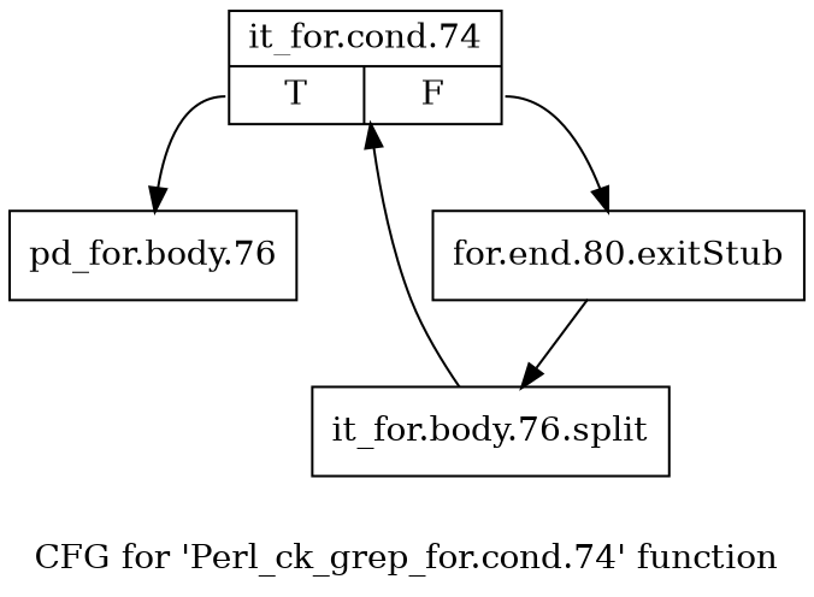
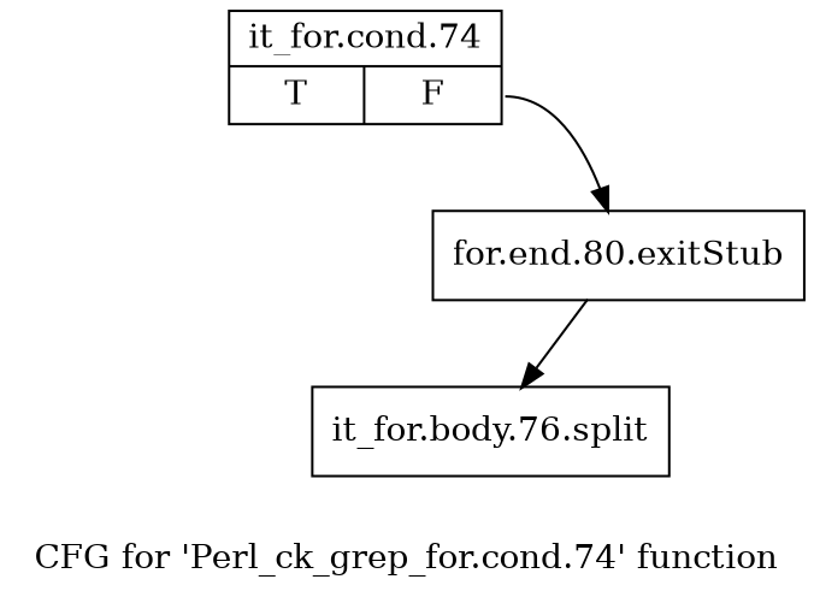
  digraph {
    label="CFG for 'Perl_ck_grep_for.cond.74' function"
    node [shape=record]
    n1 [label="{it_for.cond.74|{<s0>T|<s1>F}}"]
    n2 [label="{for.end.80.exitStub}"]
-   n3 [label="{pd_for.body.76}"]
    n4 [label="{it_for.body.76.split}"]
    n1 -> n2 [tailport=s1]
-   n1 -> n3 [tailport=s0]
    n2 -> n4
-   n4 -> n1
  }
